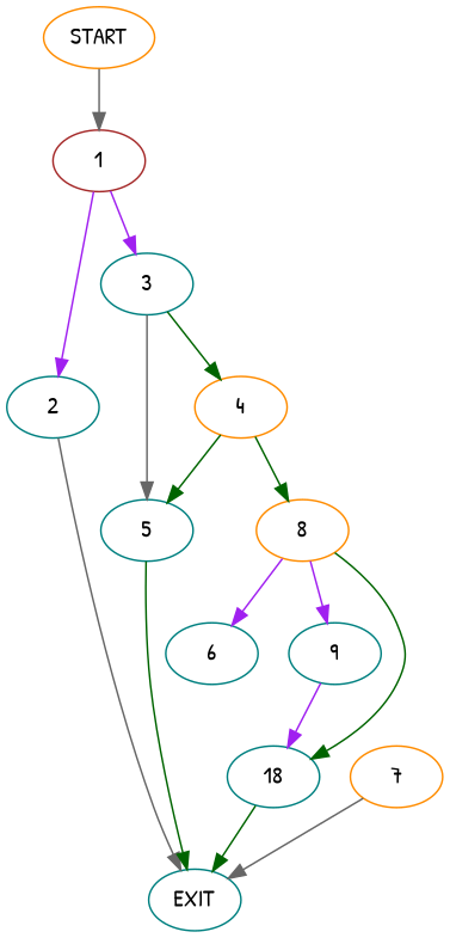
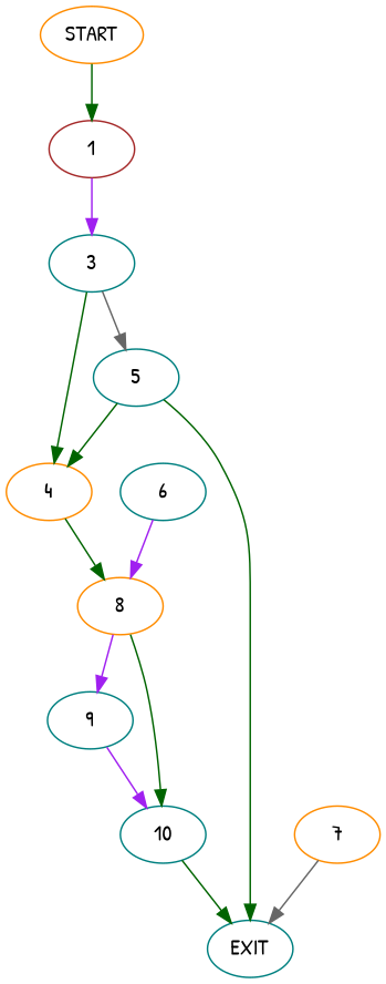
  digraph {
    fontname="Patrick Hand"
    node [color=teal fontname="Patrick Hand"]
    edge [color=darkgreen fontname="Patrick Hand"]
    n1 [color=darkorange label=START]
    1 [color=brown]
-   2
    3
    n5 [label=EXIT]
    4 [color=darkorange]
    5
    8 [color=darkorange]
    6
    7 [color=darkorange]
    9
-   10 [label=18]
-   n1 -> 1 [color=gray40]
-   1 -> 2 [color=purple]
+   10
+   n1 -> 1
    1 -> 3 [color=purple]
-   2 -> n5 [color=gray40]
    3 -> 4
    3 -> 5 [color=gray40]
-   4 -> 5
+   5 -> 4
    4 -> 8
    5 -> n5
    8 -> 9 [color=purple]
    8 -> 10
-   8 -> 6 [color=purple]
+   6 -> 8 [color=purple]
    7 -> n5 [color=gray40]
    9 -> 10 [color=purple]
    10 -> n5
  }
